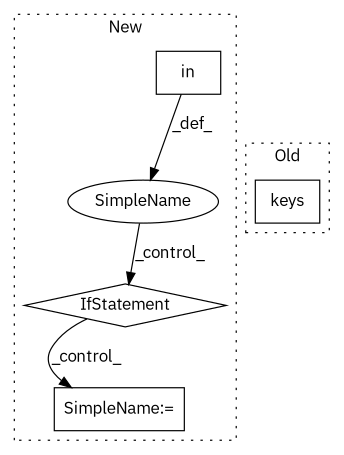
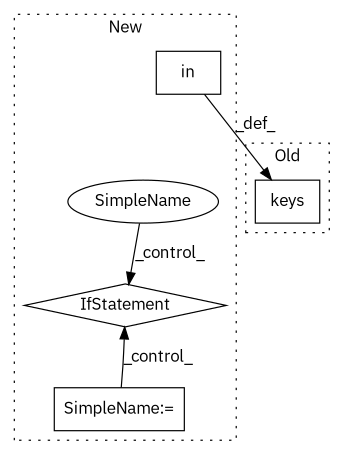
  digraph {
    fontname="IBM Plex Sans"
    node [fontname="IBM Plex Sans" shape=box]
    edge [fontname="IBM Plex Sans"]
    n1 [a=105 l=13 label=in s=577]
    n2 [a=25 l="4,2" label=IfStatement s="566,617" shape=diamond]
    n3 [a=7 l=1 label="SimpleName:=" s=765]
    n4 [a=42 label=SimpleName shape=ellipse]
    n5 [a=32 l=6 label=keys s=384]
    subgraph cluster_1 {
      label=New
      style=dotted
      n1
      n2
      n3
      n4
    }
    subgraph cluster_2 {
      label=Old
      style=dotted
      n5
    }
-   n1 -> n4 [label=_def_]
-   n2 -> n3 [label=_control_]
+   n1 -> n5 [label=_def_]
+   n3 -> n2 [label=_control_]
    n4 -> n2 [label=_control_]
  }
